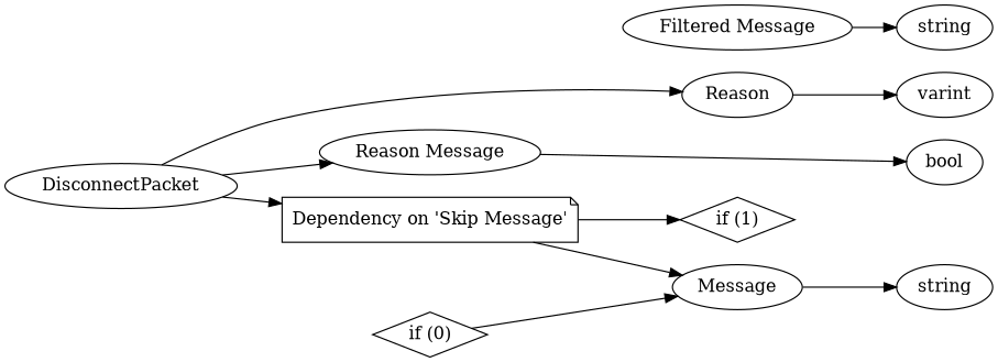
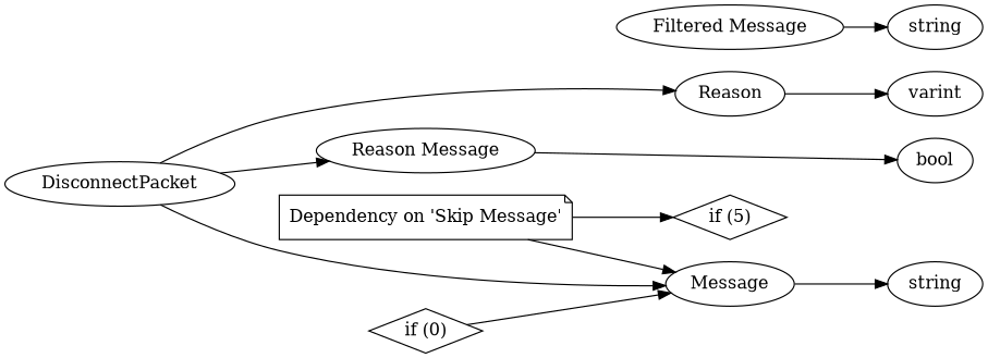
  digraph {
    rankdir=LR
    n1 [label=varint]
    n2 [label=bool]
    n3 [label=string]
    n4 [label=string]
    n5 [label=DisconnectPacket]
    n6 [label=Reason]
    n7 [label="Reason Message"]
    n8 [label="Dependency on 'Skip Message'" shape=note]
-   n9 [label="if (1)" shape=diamond]
+   n9 [label="if (5)" shape=diamond]
    n10 [label=Message]
    n11 [label="if (0)" shape=diamond]
    n12 [label="Filtered Message"]
    subgraph sub_1 {
      rank=max
      n1
      n2
      n3
      n4
    }
    n5 -> n6
    n5 -> n7
-   n5 -> n8
+   n5 -> n10
    n6 -> n1
    n7 -> n2
    n8 -> n9
    n8 -> n10
    n10 -> n3
    n11 -> n10
    n12 -> n4
  }
